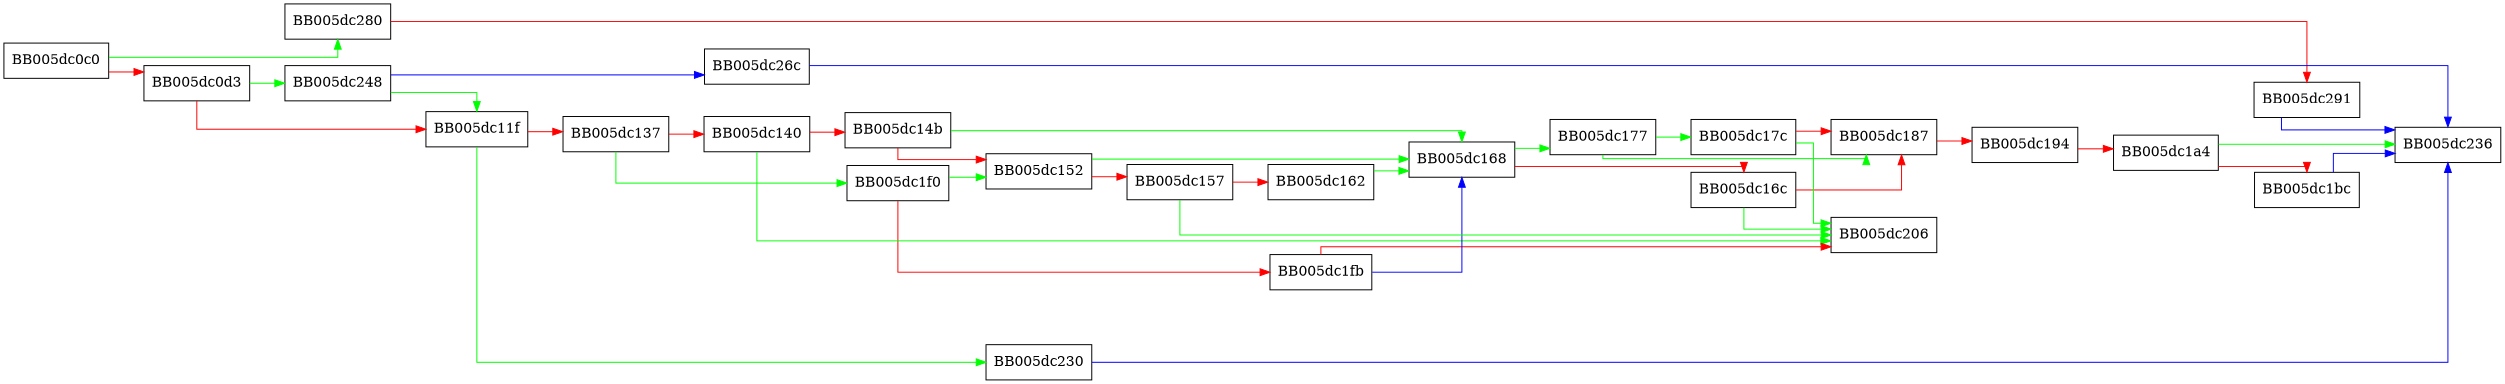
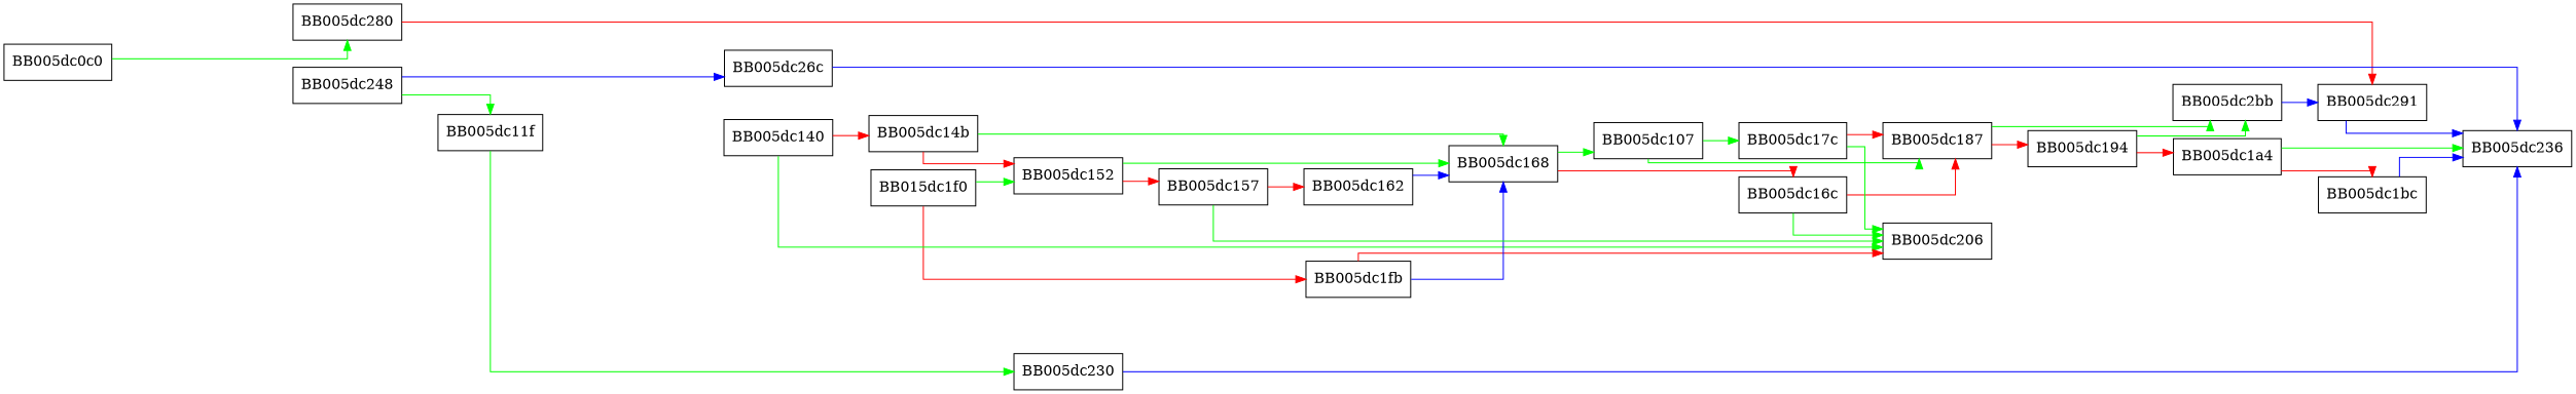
  digraph {
    rankdir=LR
    splines=ortho
    node [shape=box]
    edge [color=green]
    BB005dc0c0
    BB005dc280
-   BB005dc0d3
    BB005dc291
    BB005dc248
    BB005dc11f
    BB005dc236
    BB005dc26c
    BB005dc230
-   BB005dc137
-   BB005dc1f0
+   BB005dc1f0 [label=BB015dc1f0]
    BB005dc140
    BB005dc152
    BB005dc1fb
    BB005dc206
    BB005dc14b
    BB005dc168
    BB005dc157
-   BB005dc177
+   BB005dc177 [label=BB005dc107]
    BB005dc16c
    BB005dc187
    BB005dc17c
    BB005dc162
+   BB005dc2bb
    BB005dc194
    BB005dc1a4
    BB005dc1bc
    BB005dc0c0 -> BB005dc280
-   BB005dc0c0 -> BB005dc0d3 [color=red]
    BB005dc280 -> BB005dc291 [color=red]
-   BB005dc0d3 -> BB005dc248
-   BB005dc0d3 -> BB005dc11f [color=red]
    BB005dc291 -> BB005dc236 [color=blue]
    BB005dc248 -> BB005dc11f
    BB005dc248 -> BB005dc26c [color=blue]
    BB005dc11f -> BB005dc230
-   BB005dc11f -> BB005dc137 [color=red]
    BB005dc26c -> BB005dc236 [color=blue]
    BB005dc230 -> BB005dc236 [color=blue]
-   BB005dc137 -> BB005dc1f0
-   BB005dc137 -> BB005dc140 [color=red]
    BB005dc1f0 -> BB005dc152
    BB005dc1f0 -> BB005dc1fb [color=red]
    BB005dc140 -> BB005dc206
    BB005dc140 -> BB005dc14b [color=red]
    BB005dc152 -> BB005dc168
    BB005dc152 -> BB005dc157 [color=red]
    BB005dc1fb -> BB005dc206 [color=red]
    BB005dc1fb -> BB005dc168 [color=blue]
    BB005dc14b -> BB005dc152 [color=red]
    BB005dc14b -> BB005dc168
    BB005dc168 -> BB005dc177
    BB005dc168 -> BB005dc16c [color=red]
    BB005dc157 -> BB005dc206
    BB005dc157 -> BB005dc162 [color=red]
    BB005dc177 -> BB005dc187
    BB005dc177 -> BB005dc17c
    BB005dc16c -> BB005dc206
    BB005dc16c -> BB005dc187 [color=red]
+   BB005dc187 -> BB005dc2bb
    BB005dc187 -> BB005dc194 [color=red]
    BB005dc17c -> BB005dc206
    BB005dc17c -> BB005dc187 [color=red]
-   BB005dc162 -> BB005dc168
+   BB005dc162 -> BB005dc168 [color=blue]
+   BB005dc2bb -> BB005dc291 [color=blue]
+   BB005dc194 -> BB005dc2bb
    BB005dc194 -> BB005dc1a4 [color=red]
    BB005dc1a4 -> BB005dc236
    BB005dc1a4 -> BB005dc1bc [color=red]
    BB005dc1bc -> BB005dc236 [color=blue]
  }
